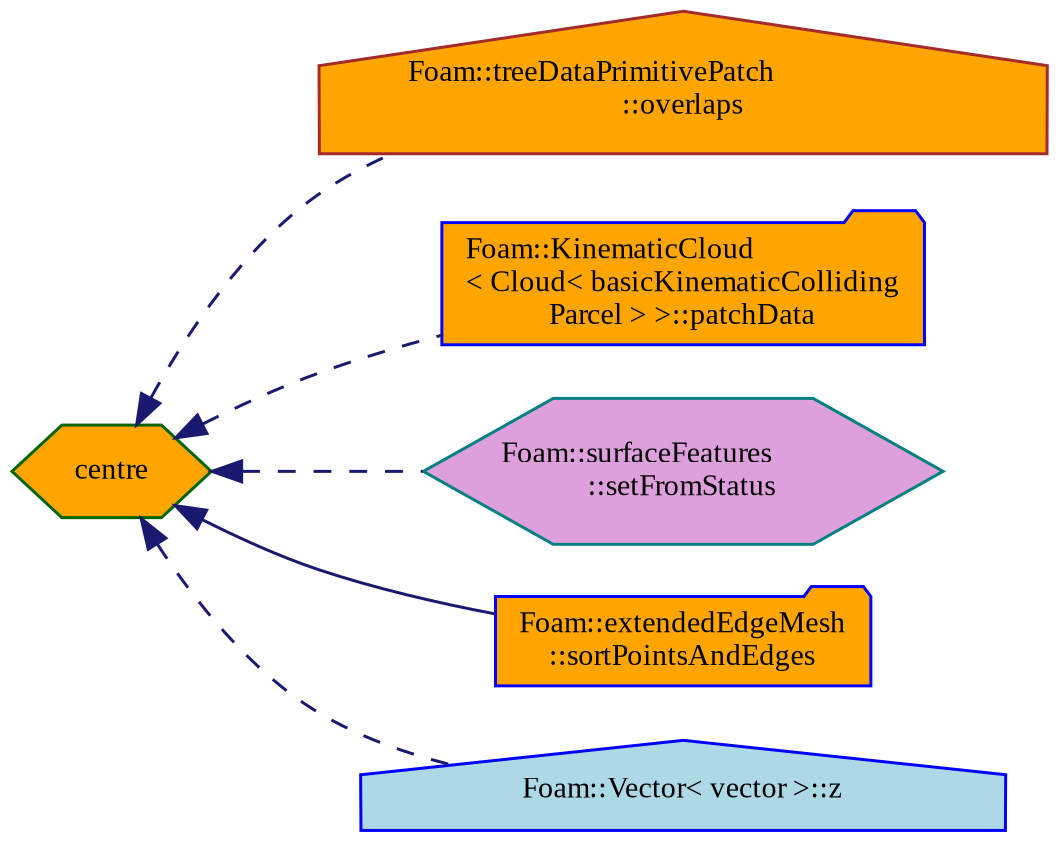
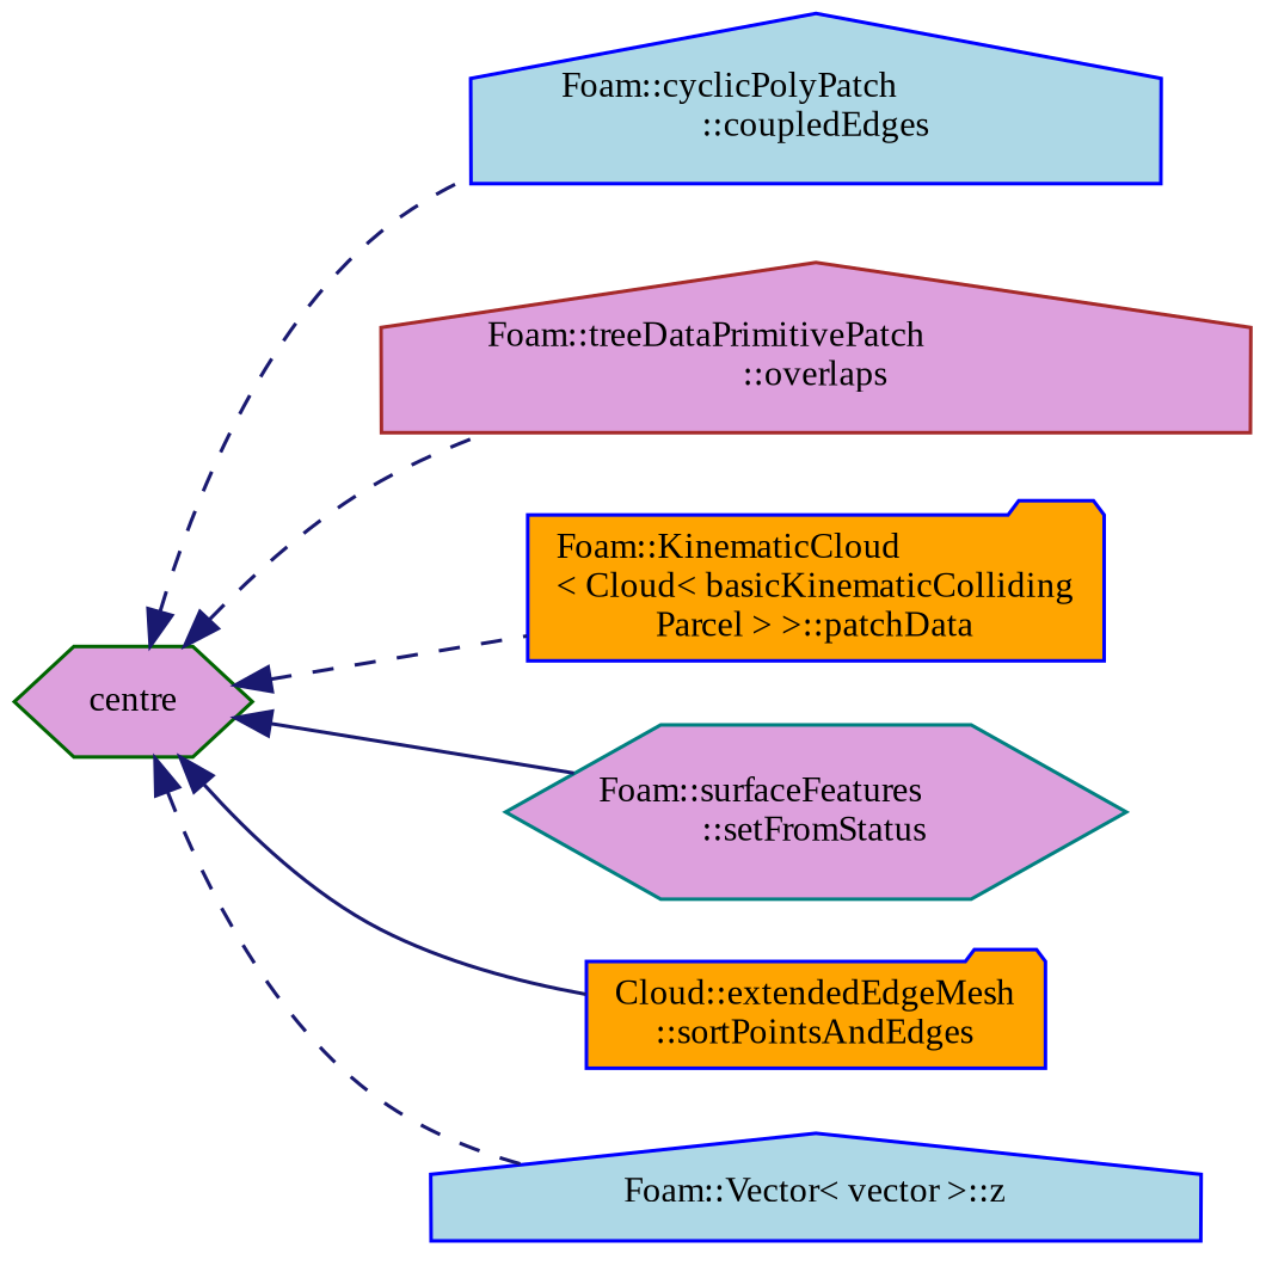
  digraph {
    fontname="Liberation Serif"
    rankdir=LR
    node [color=blue fillcolor=plum fontname="Liberation Serif" fontsize=10 shape=house style=filled]
    edge [color=midnightblue dir=back fontname="Liberation Serif" fontsize=10 labelfontname=Helvetica labelfontsize=10 style=dashed]
-   n1 [color=darkgreen fillcolor=orange fontcolor=black height=0.2 label=centre shape=hexagon width=0.4]
-   n3 [color=brown fillcolor=orange height=0.2 label="Foam::treeDataPrimitivePatch\l::overlaps" width=0.4]
+   n1 [color=darkgreen fontcolor=black height=0.2 label=centre shape=hexagon width=0.4]
+   n2 [fillcolor=lightblue height=0.2 label="Foam::cyclicPolyPatch\l::coupledEdges" width=0.4]
+   n3 [color=brown height=0.2 label="Foam::treeDataPrimitivePatch\l::overlaps" width=0.4]
    n4 [fillcolor=orange height=0.2 label="Foam::KinematicCloud\l\< Cloud\< basicKinematicColliding\lParcel \> \>::patchData" shape=folder width=0.4]
    n5 [color=teal height=0.2 label="Foam::surfaceFeatures\l::setFromStatus" shape=hexagon width=0.4]
-   n6 [fillcolor=orange height=0.2 label="Foam::extendedEdgeMesh\l::sortPointsAndEdges" shape=folder width=0.4]
+   n6 [fillcolor=orange height=0.2 label="Cloud::extendedEdgeMesh\l::sortPointsAndEdges" shape=folder width=0.4]
    n7 [fillcolor=lightblue height=0.2 label="Foam::Vector\< vector \>::z" width=0.4]
+   n1 -> n2
    n1 -> n3
    n1 -> n4
-   n1 -> n5
+   n1 -> n5 [style=solid]
    n1 -> n6 [style=solid]
    n1 -> n7
  }
